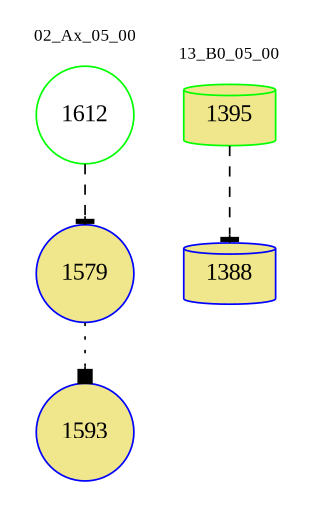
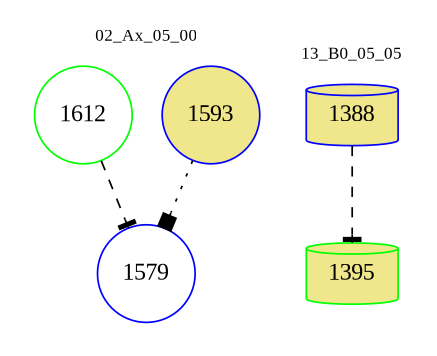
  digraph {
    fontname="Liberation Serif"
    node [color=blue fillcolor=khaki fontname="Liberation Serif" shape=circle style=filled]
    edge [arrowhead=tee color=black fontname="Liberation Serif" style=dashed]
    n1 [label=1593]
-   n2 [label=1579]
+   n2 [fillcolor=white label=1579]
    n3 [color=green fillcolor=white label=1612]
    n4 [label=1388 shape=cylinder]
    n5 [color=green label=1395 shape=cylinder]
    subgraph cluster_1 {
      color=white
      fontsize=10
      label="02_Ax_05_00"
      n1
      n2
      n3
    }
    subgraph cluster_2 {
      color=white
      fontsize=10
-     label="13_B0_05_00"
+     label="13_B0_05_05"
      n4
      n5
    }
-   n2 -> n1 [arrowhead=box style=dotted]
+   n1 -> n2 [arrowhead=box style=dotted]
    n3 -> n2
-   n5 -> n4
+   n4 -> n5
  }
